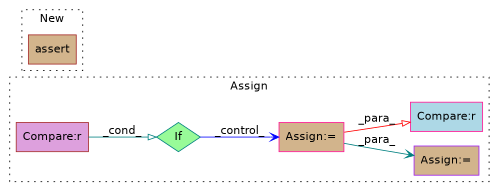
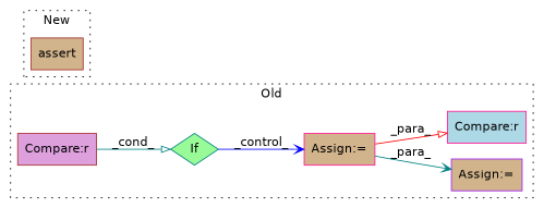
  digraph {
    rankdir=LR
    fontname="DejaVu Sans"
    node [a=68 l=3 shape=box style=filled fillcolor=tan color=deeppink fontname="DejaVu Sans"]
    edge [color=teal arrowhead=vee fontname="DejaVu Sans"]
    n1 [a=96 l="3,18" label=If s="6051,6085" shape=diamond fillcolor=palegreen color=teal]
    n2 [label="Assign:=" s=6109]
    n3 [a=40 l=31 label="Compare:r" s=6054 fillcolor=plum color=brown]
    n4 [label="Assign:=" s=6241 color=purple]
    n5 [a=40 l=18 label="Compare:r" s=6311 fillcolor=lightblue]
    n6 [a=65 l=7 label=assert s=9166 color=brown]
    subgraph cluster_1 {
-     label=Assign
+     label=Old
      style=dotted
      n1
      n2
      n3
      n4
      n5
    }
    subgraph cluster_2 {
      label=New
      style=dotted
      n6
    }
    n1 -> n2 [label=_control_ color=blue]
    n2 -> n4 [label=_para_]
    n2 -> n5 [label=_para_ color=red arrowhead=onormal]
    n3 -> n1 [label=_cond_ arrowhead=onormal]
  }
